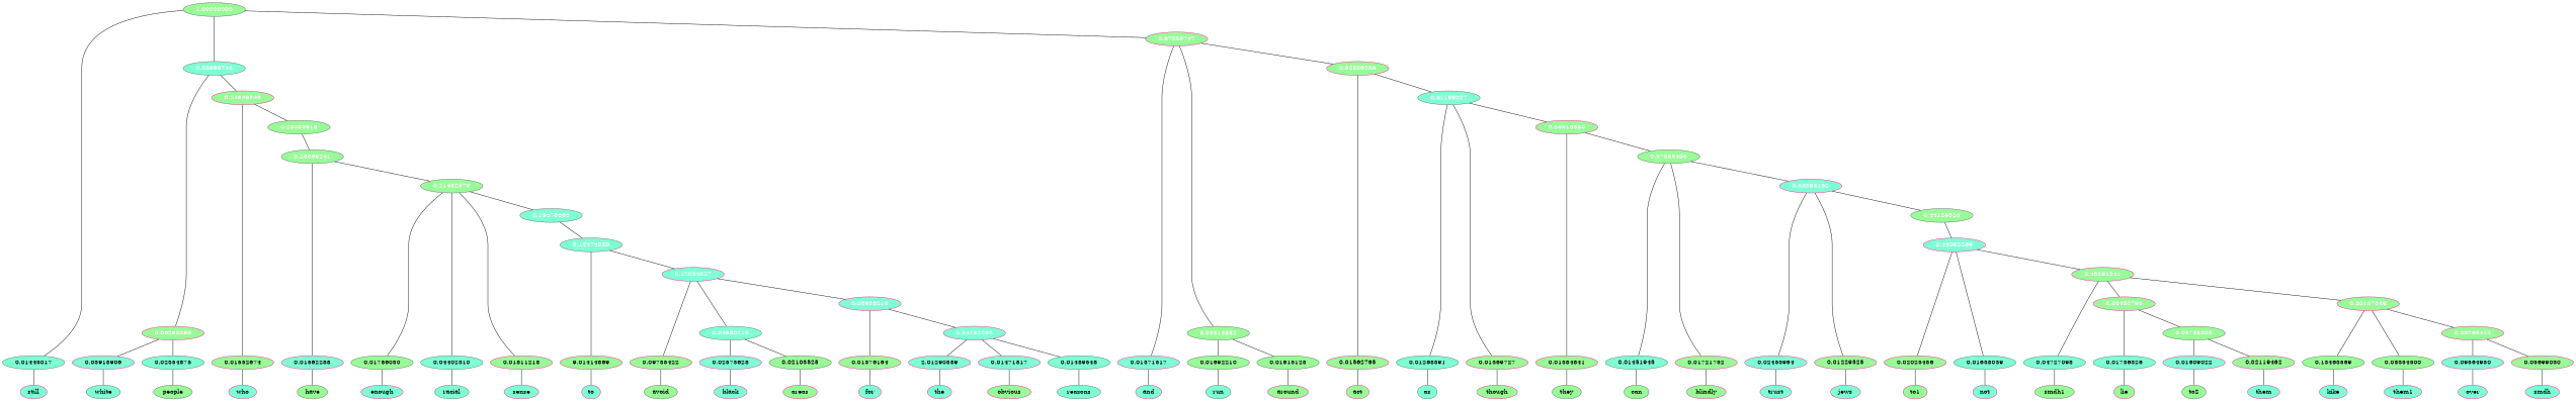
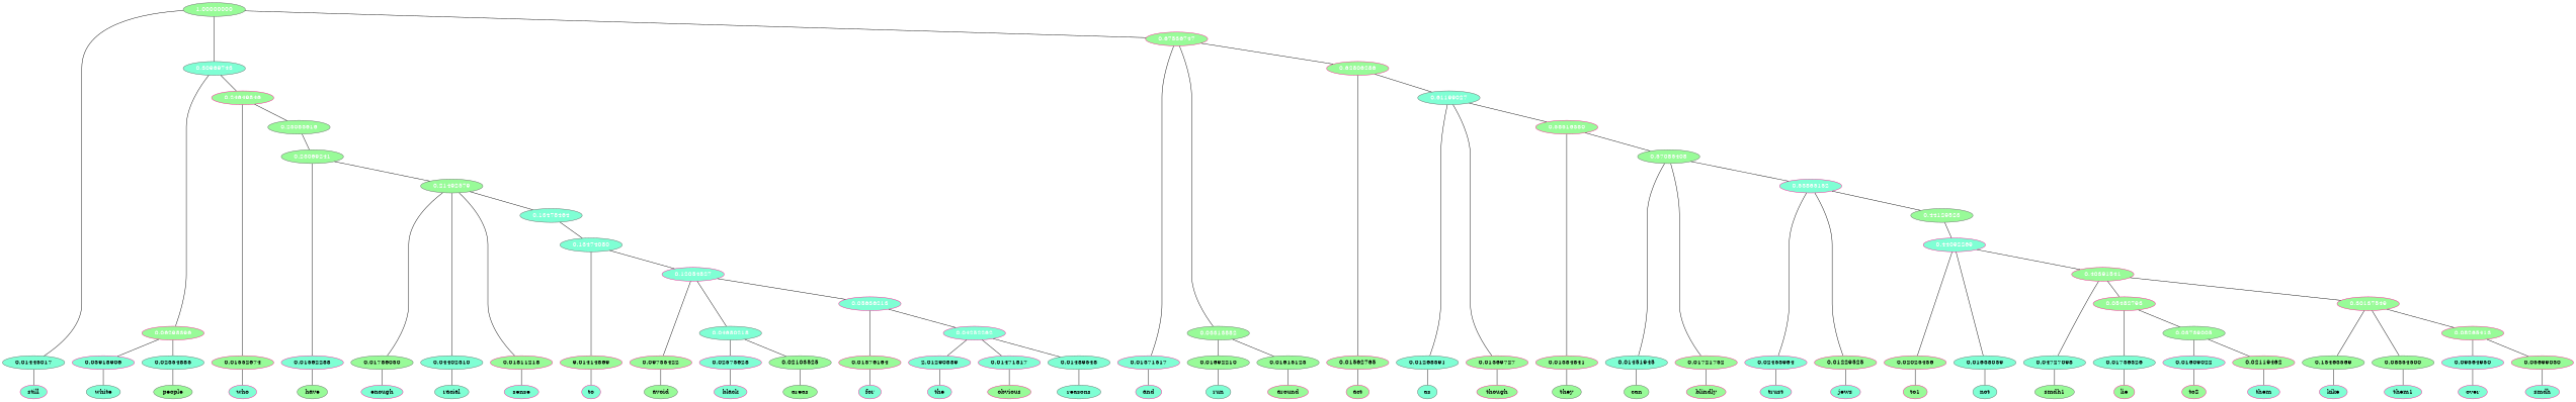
  graph {
    node [color=deeppink fillcolor=palegreen format=png nodesep=0.001 ordering=out overlap_scaling=0.01 ranksep=0.001 style=filled]
    n1 [color=gray40 fillcolor=aquamarine height=0.15 label=white style="filled,solid" width=0.15]
    n2 [color=gray40 height=0.15 label=people style="filled,solid" width=0.15]
    n3 [fillcolor=aquamarine height=0.15 label=who style="filled,solid" width=0.15]
    n4 [color=gray40 height=0.15 label=have style="filled,solid" width=0.15]
    n5 [fillcolor=aquamarine height=0.15 label=enough style="filled,solid" width=0.15]
    n6 [color=gray40 fillcolor=aquamarine height=0.15 label=racial style="filled,solid" width=0.15]
    n7 [fillcolor=aquamarine height=0.15 label=sense style="filled,solid" width=0.15]
    n8 [fillcolor=aquamarine height=0.15 label=to style="filled,solid" width=0.15]
    n9 [color=gray40 height=0.15 label=avoid style="filled,solid" width=0.15]
    n10 [fillcolor=aquamarine height=0.15 label=black style="filled,solid" width=0.15]
-   n11 [height=0.15 label=areas style="filled,solid" width=0.15]
+   n11 [color=gray40 height=0.15 label=areas style="filled,solid" width=0.15]
    n12 [fillcolor=aquamarine height=0.15 label=for style="filled,solid" width=0.15]
    n13 [fillcolor=aquamarine height=0.15 label=the style="filled,solid" width=0.15]
    n14 [height=0.15 label=obvious style="filled,solid" width=0.15]
    n15 [color=gray40 fillcolor=aquamarine height=0.15 label=reasons style="filled,solid" width=0.15]
    n16 [fillcolor=aquamarine height=0.15 label=still style="filled,solid" width=0.15]
    n17 [color=gray40 fillcolor=aquamarine height=0.15 label=run style="filled,solid" width=0.15]
    n18 [height=0.15 label=around style="filled,solid" width=0.15]
    n19 [fillcolor=aquamarine height=0.15 label=and style="filled,solid" width=0.15]
    n20 [height=0.15 label=act style="filled,solid" width=0.15]
    n21 [color=gray40 fillcolor=aquamarine height=0.15 label=as style="filled,solid" width=0.15]
    n22 [height=0.15 label=though style="filled,solid" width=0.15]
    n23 [color=gray40 height=0.15 label=they style="filled,solid" width=0.15]
    n24 [color=gray40 height=0.15 label=can style="filled,solid" width=0.15]
    n25 [height=0.15 label=blindly style="filled,solid" width=0.15]
    n26 [fillcolor=aquamarine height=0.15 label=trust style="filled,solid" width=0.15]
    n27 [fillcolor=aquamarine height=0.15 label=jews style="filled,solid" width=0.15]
    n28 [height=0.15 label=to1 style="filled,solid" width=0.15]
-   n29 [fillcolor=aquamarine height=0.15 label=not style="filled,solid" width=0.15]
+   n29 [color=gray40 fillcolor=aquamarine height=0.15 label=not style="filled,solid" width=0.15]
    n30 [height=0.15 label=lie style="filled,solid" width=0.15]
-   n31 [color=gray40 height=0.15 label=to2 style="filled,solid" width=0.15]
+   n31 [height=0.15 label=to2 style="filled,solid" width=0.15]
    n32 [fillcolor=aquamarine height=0.15 label=them style="filled,solid" width=0.15]
    n33 [color=gray40 height=0.15 label=smdh1 style="filled,solid" width=0.15]
    n34 [fillcolor=aquamarine height=0.15 label=kike style="filled,solid" width=0.15]
    n35 [fillcolor=aquamarine height=0.15 label=them1 style="filled,solid" width=0.15]
    n36 [fillcolor=aquamarine height=0.15 label=over style="filled,solid" width=0.15]
    n37 [fillcolor=aquamarine height=0.15 label=smdh style="filled,solid" width=0.15]
    n38 [fillcolor=aquamarine fontcolor=black height=0.15 label=0.03918906 width=0.15]
-   n39 [color=gray40 fillcolor=aquamarine fontcolor=black height=0.15 label=0.02354875 width=0.15]
+   n39 [color=gray40 fillcolor=aquamarine fontcolor=black height=0.15 label=0.02354885 width=0.15]
    n40 [fontcolor=black height=0.15 label=0.01552674 width=0.15]
    n41 [fillcolor=aquamarine fontcolor=black height=0.15 label=0.01562288 width=0.15]
    n42 [color=gray40 fontcolor=black height=0.15 label=0.01786030 width=0.15]
    n43 [color=gray40 fillcolor=aquamarine fontcolor=black height=0.15 label=0.04402310 width=0.15]
    n44 [fontcolor=black height=0.15 label=0.01811218 width=0.15]
    n45 [fontcolor=black height=0.15 label=9.01414869 width=0.15]
    n46 [fontcolor=black height=0.15 label=0.09735422 width=0.15]
    n47 [fillcolor=aquamarine fontcolor=black height=0.15 label=0.02573628 width=0.15]
    n48 [color=gray40 fontcolor=black height=0.15 label=0.02103525 width=0.15]
    n49 [fontcolor=black height=0.15 label=0.01376164 width=0.15]
    n50 [fillcolor=aquamarine fontcolor=black height=0.15 label=2.01290889 width=0.15]
    n51 [fillcolor=aquamarine fontcolor=black height=0.15 label=0.01471817 width=0.15]
    n52 [color=gray40 fillcolor=aquamarine fontcolor=black height=0.15 label=0.01489548 width=0.15]
    n53 [color=gray40 fillcolor=aquamarine fontcolor=black height=0.15 label=0.01445017 width=0.15]
    n54 [color=gray40 fontcolor=black height=0.15 label=0.01692210 width=0.15]
    n55 [color=gray40 fontcolor=black height=0.15 label=0.01615123 width=0.15]
    n56 [fillcolor=aquamarine fontcolor=black height=0.15 label=0.01371517 width=0.15]
    n57 [fontcolor=black height=0.15 label=0.01562765 width=0.15]
    n58 [color=gray40 fillcolor=aquamarine fontcolor=black height=0.15 label=0.01268391 width=0.15]
    n59 [fontcolor=black height=0.15 label=0.01369727 width=0.15]
    n60 [fontcolor=black height=0.15 label=0.01384841 width=0.15]
    n61 [color=gray40 fillcolor=aquamarine fontcolor=black height=0.15 label=0.01451945 width=0.15]
    n62 [fontcolor=black height=0.15 label=0.01721752 width=0.15]
    n63 [fillcolor=aquamarine fontcolor=black height=0.15 label=0.02453964 width=0.15]
    n64 [fontcolor=black height=0.15 label=0.01229525 width=0.15]
    n65 [fontcolor=black height=0.15 label=0.02025436 width=0.15]
    n66 [color=gray40 fillcolor=aquamarine fontcolor=black height=0.15 label=0.01638039 width=0.15]
    n67 [color=gray40 fillcolor=aquamarine fontcolor=black height=0.15 label=0.01736326 width=0.15]
    n68 [fillcolor=aquamarine fontcolor=black height=0.15 label=0.01609022 width=0.15]
    n69 [fontcolor=black height=0.15 label=0.02119462 width=0.15]
    n70 [color=gray40 fillcolor=aquamarine fontcolor=black height=0.15 label=0.04727098 width=0.15]
    n71 [color=gray40 fontcolor=black height=0.15 label=0.13463569 width=0.15]
    n72 [color=gray40 fontcolor=black height=0.15 label=0.08354500 width=0.15]
    n73 [fillcolor=aquamarine fontcolor=black height=0.15 label=0.09564950 width=0.15]
    n74 [fontcolor=black height=0.15 label=0.05699030 width=0.15]
    n75 [color=gray40 fontcolor=grey99 height=0.15 label=1.00000000 width=0.15]
    n76 [color=gray40 fillcolor=aquamarine fontcolor=grey99 height=0.15 label=0.30969743 width=0.15]
    n77 [fontcolor=grey99 height=0.15 label=0.67536747 width=0.15]
    n78 [fontcolor=grey99 height=0.15 label=0.06298396 width=0.15]
    n79 [fontcolor=grey99 height=0.15 label=0.24649846 width=0.15]
    n80 [color=gray40 fontcolor=grey99 height=0.15 label=0.03313882 width=0.15]
    n81 [fontcolor=grey99 height=0.15 label=0.62806286 width=0.15]
    n82 [color=gray40 fontcolor=grey99 height=0.15 label=0.23083616 width=0.15]
    n83 [color=gray40 fillcolor=aquamarine fontcolor=grey99 height=0.15 label=0.61199027 width=0.15]
    n84 [color=gray40 fontcolor=grey99 height=0.15 label=0.23069241 width=0.15]
    n85 [fontcolor=grey99 height=0.15 label=0.58516380 width=0.15]
    n86 [color=gray40 fontcolor=grey99 height=0.15 label=0.21492579 width=0.15]
    n87 [color=gray40 fontcolor=grey99 height=0.15 label=0.57085408 width=0.15]
    n88 [color=gray40 fillcolor=aquamarine fontcolor=grey99 height=0.15 label=0.13478464 width=0.15]
    n89 [fillcolor=aquamarine fontcolor=grey99 height=0.15 label=0.53865152 width=0.15]
    n90 [color=gray40 fillcolor=aquamarine fontcolor=grey99 height=0.15 label=0.13474080 width=0.15]
    n91 [color=gray40 fontcolor=grey99 height=0.15 label=0.44129523 width=0.15]
    n92 [fillcolor=aquamarine fontcolor=grey99 height=0.15 label=0.12054827 width=0.15]
    n93 [fillcolor=aquamarine fontcolor=grey99 height=0.15 label=0.44092269 width=0.15]
    n94 [color=gray40 fillcolor=aquamarine fontcolor=grey99 height=0.15 label=0.04680218 width=0.15]
    n95 [fillcolor=aquamarine fontcolor=grey99 height=0.15 label=0.05636213 width=0.15]
    n96 [fontcolor=grey99 height=0.15 label=0.40391541 width=0.15]
    n97 [fillcolor=aquamarine fontcolor=grey99 height=0.15 label=0.04252262 width=0.15]
    n98 [fontcolor=grey99 height=0.15 label=0.05482793 width=0.15]
    n99 [fontcolor=grey99 height=0.15 label=0.30137549 width=0.15]
    n100 [color=gray40 fontcolor=grey99 height=0.15 label=0.03739005 width=0.15]
    n101 [fontcolor=grey99 height=0.15 label=0.08265413 width=0.15]
    subgraph sub_1 {
      rank=same
      n1
      n2
      n3
      n4
      n5
      n6
      n7
      n8
      n9
      n10
      n11
      n12
      n13
      n14
      n15
      n16
      n17
      n18
      n19
      n20
      n21
      n22
      n23
      n24
      n25
      n26
      n27
      n28
      n29
      n30
      n31
      n32
      n33
      n34
      n35
      n36
      n37
    }
    subgraph sub_2 {
      rank=same
      n38
      n39
      n40
      n41
      n42
      n43
      n44
      n45
      n46
      n47
      n48
      n49
      n50
      n51
      n52
      n53
      n54
      n55
      n56
      n57
      n58
      n59
      n60
      n61
      n62
      n63
      n64
      n65
      n66
      n67
      n68
      n69
      n70
      n71
      n72
      n73
      n74
    }
    n38 -- n1
    n39 -- n2
    n40 -- n3
    n41 -- n4
    n42 -- n5
    n43 -- n6
    n44 -- n7
    n45 -- n8
    n46 -- n9
    n47 -- n10
    n48 -- n11
    n49 -- n12
    n50 -- n13
    n51 -- n14
    n52 -- n15
    n53 -- n16
    n54 -- n17
    n55 -- n18
    n56 -- n19
    n57 -- n20
    n58 -- n21
    n59 -- n22
    n60 -- n23
    n61 -- n24
    n62 -- n25
    n63 -- n26
    n64 -- n27
    n65 -- n28
    n66 -- n29
    n67 -- n30
    n68 -- n31
    n69 -- n32
    n70 -- n33
    n71 -- n34
    n72 -- n35
    n73 -- n36
    n74 -- n37
    n75 -- n53
    n75 -- n76
    n75 -- n77
    n76 -- n78
    n76 -- n79
    n77 -- n56
    n77 -- n80
    n77 -- n81
    n78 -- n38
    n78 -- n39
    n79 -- n40
    n79 -- n82
    n80 -- n54
    n80 -- n55
    n81 -- n57
    n81 -- n83
    n82 -- n84
    n83 -- n58
    n83 -- n59
    n83 -- n85
    n84 -- n41
    n84 -- n86
    n85 -- n60
    n85 -- n87
    n86 -- n42
    n86 -- n43
    n86 -- n44
    n86 -- n88
    n87 -- n61
    n87 -- n62
    n87 -- n89
    n88 -- n90
    n89 -- n63
    n89 -- n64
    n89 -- n91
    n90 -- n45
    n90 -- n92
    n91 -- n93
    n92 -- n46
    n92 -- n94
    n92 -- n95
    n93 -- n65
    n93 -- n66
    n93 -- n96
    n94 -- n47
    n94 -- n48
    n95 -- n49
    n95 -- n97
    n96 -- n70
    n96 -- n98
    n96 -- n99
    n97 -- n50
    n97 -- n51
    n97 -- n52
    n98 -- n67
    n98 -- n100
    n99 -- n71
    n99 -- n72
    n99 -- n101
    n100 -- n68
    n100 -- n69
    n101 -- n73
    n101 -- n74
  }
